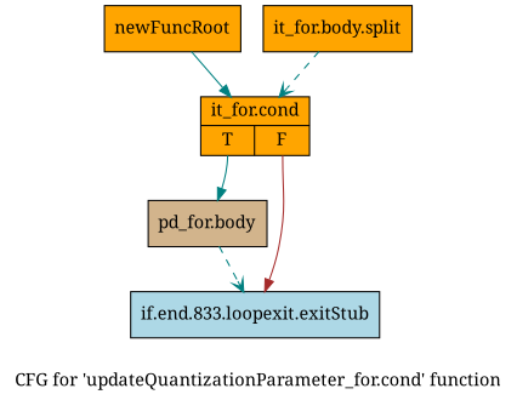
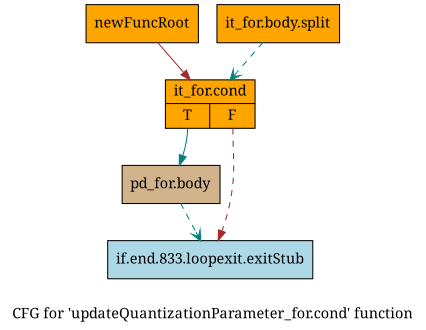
  digraph {
    fontname="Noto Serif"
    label="CFG for 'updateQuantizationParameter_for.cond' function"
    node [fillcolor=orange fontname="Noto Serif" shape=record style=filled]
    edge [arrowhead=normal color=teal fontname="Noto Serif" style=dashed]
    n1 [label="{newFuncRoot}"]
    n2 [label="{it_for.cond|{<s0>T|<s1>F}}"]
    n3 [fillcolor=lightblue label="{if.end.833.loopexit.exitStub}"]
    n4 [fillcolor=tan label="{pd_for.body}"]
    n5 [label="{it_for.body.split}"]
-   n1 -> n2 [style=solid]
-   n2 -> n3 [color=brown style=solid tailport=s1]
+   n1 -> n2 [color=brown style=solid]
+   n2 -> n3 [color=brown tailport=s1]
    n2 -> n4 [style=solid tailport=s0]
    n4 -> n3 [arrowhead=vee]
    n5 -> n2 [arrowhead=vee]
  }
